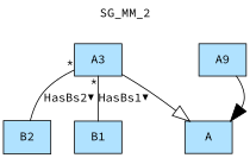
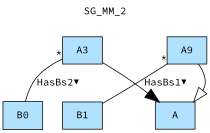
  digraph {
    fontname="Source Code Pro"
    label=SG_MM_2
    labelfontsize=12
    labelloc=tl
    node [fillcolor=lightskyblue1 fontname="Source Code Pro" shape=record style=filled]
    edge [fontname="Source Code Pro"]
    n1 [label=A]
    n2 [label=A3]
-   n3 [label=B2]
+   n3 [label=B0]
    n4 [label=A9]
    n5 [label=B1]
-   n2 -> n1 [arrowhead=onormal arrowsize=2.0]
+   n2 -> n1 [arrowhead=normal arrowsize=2.0]
    n2 -> n3 [dir=none label="HasBs2▼" taillabel="*"]
-   n4 -> n1 [arrowhead=normal arrowsize=2.0]
-   n2 -> n5 [dir=none label="HasBs1▼" taillabel="*"]
+   n4 -> n1 [arrowhead=onormal arrowsize=2.0]
+   n4 -> n5 [dir=none label="HasBs1▼" taillabel="*"]
  }
